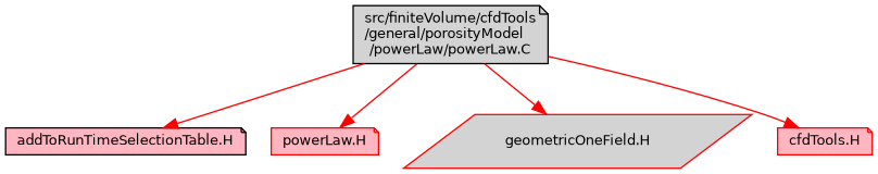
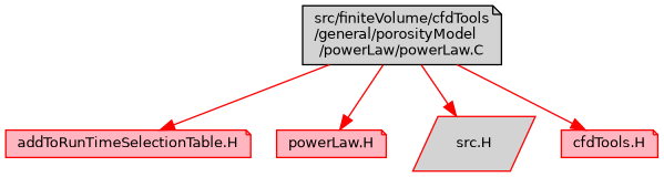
  digraph {
    node [color=red fillcolor=lightpink fontname=Helvetica fontsize=10 shape=note style=filled]
    edge [color=red fontname=Helvetica fontsize=10 labelfontname=Helvetica labelfontsize=10 style=solid]
    n1 [color=black fillcolor=lightgrey fontcolor=black height=0.2 label="src/finiteVolume/cfdTools\l/general/porosityModel\l/powerLaw/powerLaw.C" width=0.4]
-   n2 [color=black height=0.2 label="addToRunTimeSelectionTable.H" width=0.4]
+   n2 [height=0.2 label="addToRunTimeSelectionTable.H" width=0.4]
    n3 [height=0.2 label="powerLaw.H" width=0.4]
-   n4 [fillcolor=lightgrey height=0.2 label="geometricOneField.H" shape=parallelogram width=0.4]
+   n4 [fillcolor=lightgrey height=0.2 label="src.H" shape=parallelogram width=0.4]
    n5 [height=0.2 label="cfdTools.H" width=0.4]
    n1 -> n2
    n1 -> n3
    n1 -> n4
    n1 -> n5
  }
